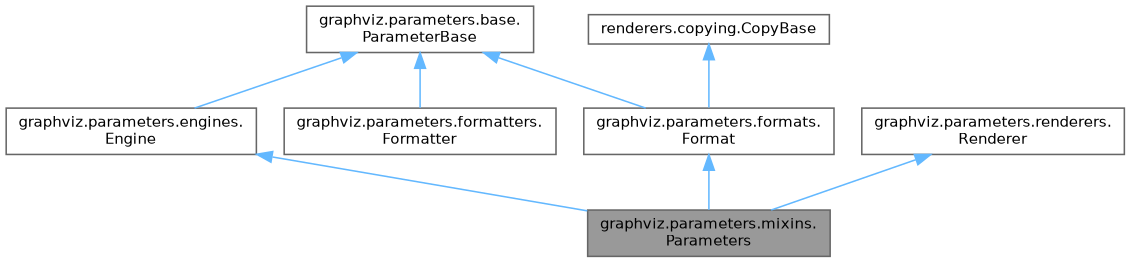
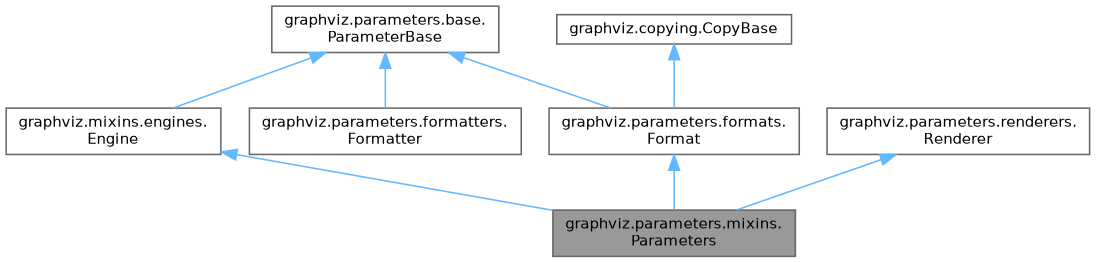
  digraph {
    rankdir=TB
    node [color=gray40 fillcolor=white fontname=Helvetica fontsize=10 shape=box style=filled]
    edge [color=steelblue1 dir=back fontname=Helvetica fontsize=10 labelfontname=Helvetica labelfontsize=10 style=solid]
    n1 [fillcolor=grey60 fontcolor=black height=0.2 label="graphviz.parameters.mixins.\lParameters" width=0.4]
-   n2 [height=0.2 label="graphviz.parameters.engines.\lEngine" width=0.4]
+   n2 [height=0.2 label="graphviz.mixins.engines.\lEngine" width=0.4]
    n3 [height=0.2 label="graphviz.parameters.base.\lParameterBase" width=0.4]
    n4 [height=0.2 label="graphviz.parameters.formats.\lFormat" width=0.4]
    n5 [height=0.2 label="graphviz.parameters.formatters.\lFormatter" width=0.4]
    n6 [height=0.2 label="graphviz.parameters.renderers.\lRenderer" width=0.4]
-   n7 [height=0.2 label="renderers.copying.CopyBase" width=0.4]
+   n7 [height=0.2 label="graphviz.copying.CopyBase" width=0.4]
    n2 -> n1
    n3 -> n2
    n3 -> n4
    n3 -> n5
    n4 -> n1
    n6 -> n1
    n7 -> n4
  }
